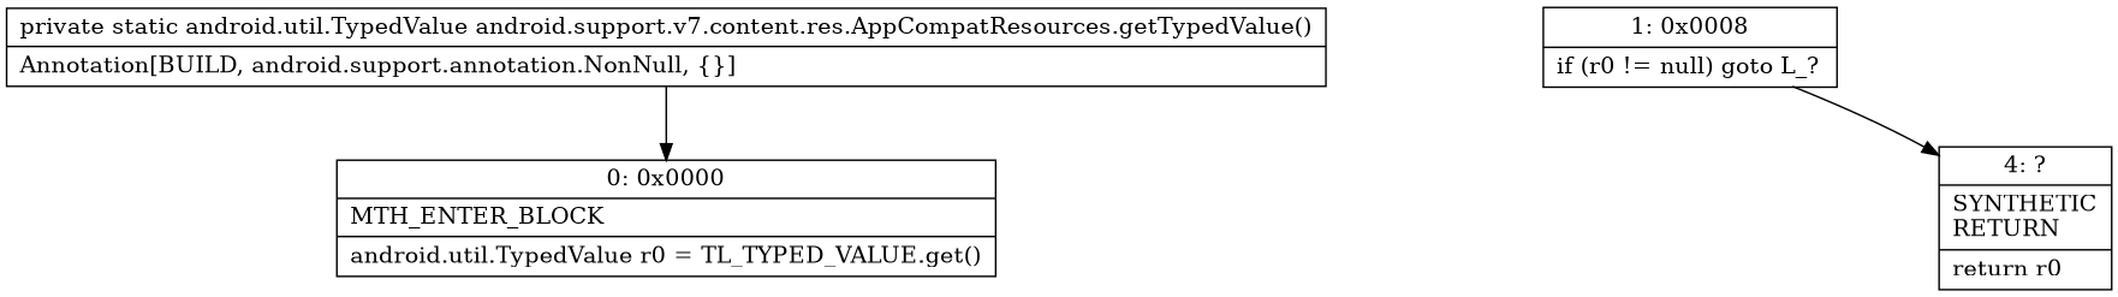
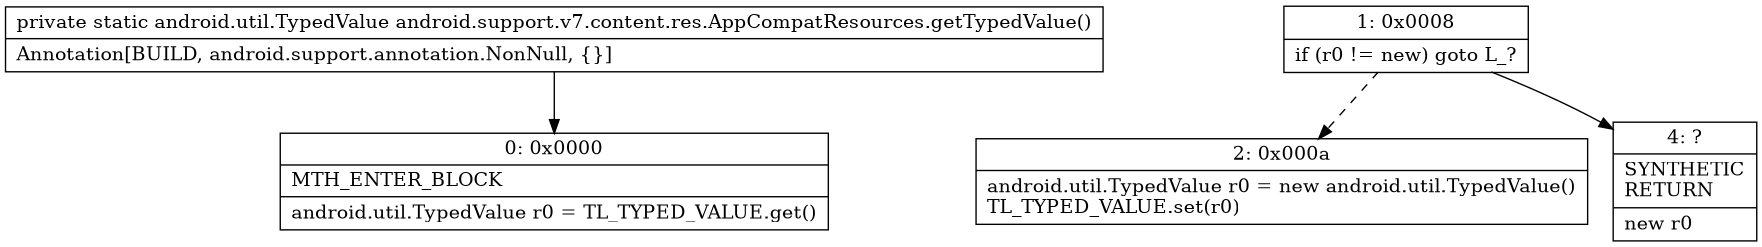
  digraph {
    node [shape=record]
    n1 [label="{0\:\ 0x0000|MTH_ENTER_BLOCK\l|android.util.TypedValue r0 = TL_TYPED_VALUE.get()\l}"]
-   n2 [label="{1\:\ 0x0008|if (r0 != null) goto L_?\l}"]
-   n4 [label="{4\:\ ?|SYNTHETIC\lRETURN\l|return r0\l}"]
+   n2 [label="{1\:\ 0x0008|if (r0 != new) goto L_?\l}"]
+   n3 [label="{2\:\ 0x000a|android.util.TypedValue r0 = new android.util.TypedValue()\lTL_TYPED_VALUE.set(r0)\l}"]
+   n4 [label="{4\:\ ?|SYNTHETIC\lRETURN\l|new r0\l}"]
    n5 [label="{private static android.util.TypedValue android.support.v7.content.res.AppCompatResources.getTypedValue()  | Annotation[BUILD, android.support.annotation.NonNull, \{\}]\l}"]
+   n2 -> n3 [style=dashed]
    n2 -> n4
    n5 -> n1
  }
